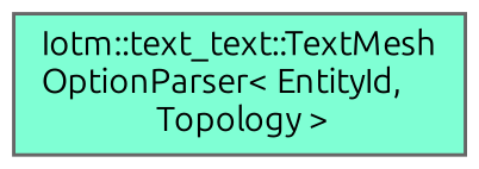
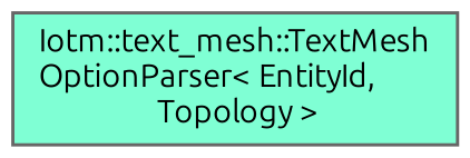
  digraph {
    rankdir=LR
    fontname=Ubuntu
-   n1 [color=grey40 fillcolor=aquamarine fontname=Ubuntu fontsize=10 height=0.2 label="Iotm::text_text::TextMesh\lOptionParser\< EntityId,\l Topology \>" shape=box style=filled width=0.4]
+   n1 [color=grey40 fillcolor=aquamarine fontname=Ubuntu fontsize=10 height=0.2 label="Iotm::text_mesh::TextMesh\lOptionParser\< EntityId,\l Topology \>" shape=box style=filled width=0.4]
  }
